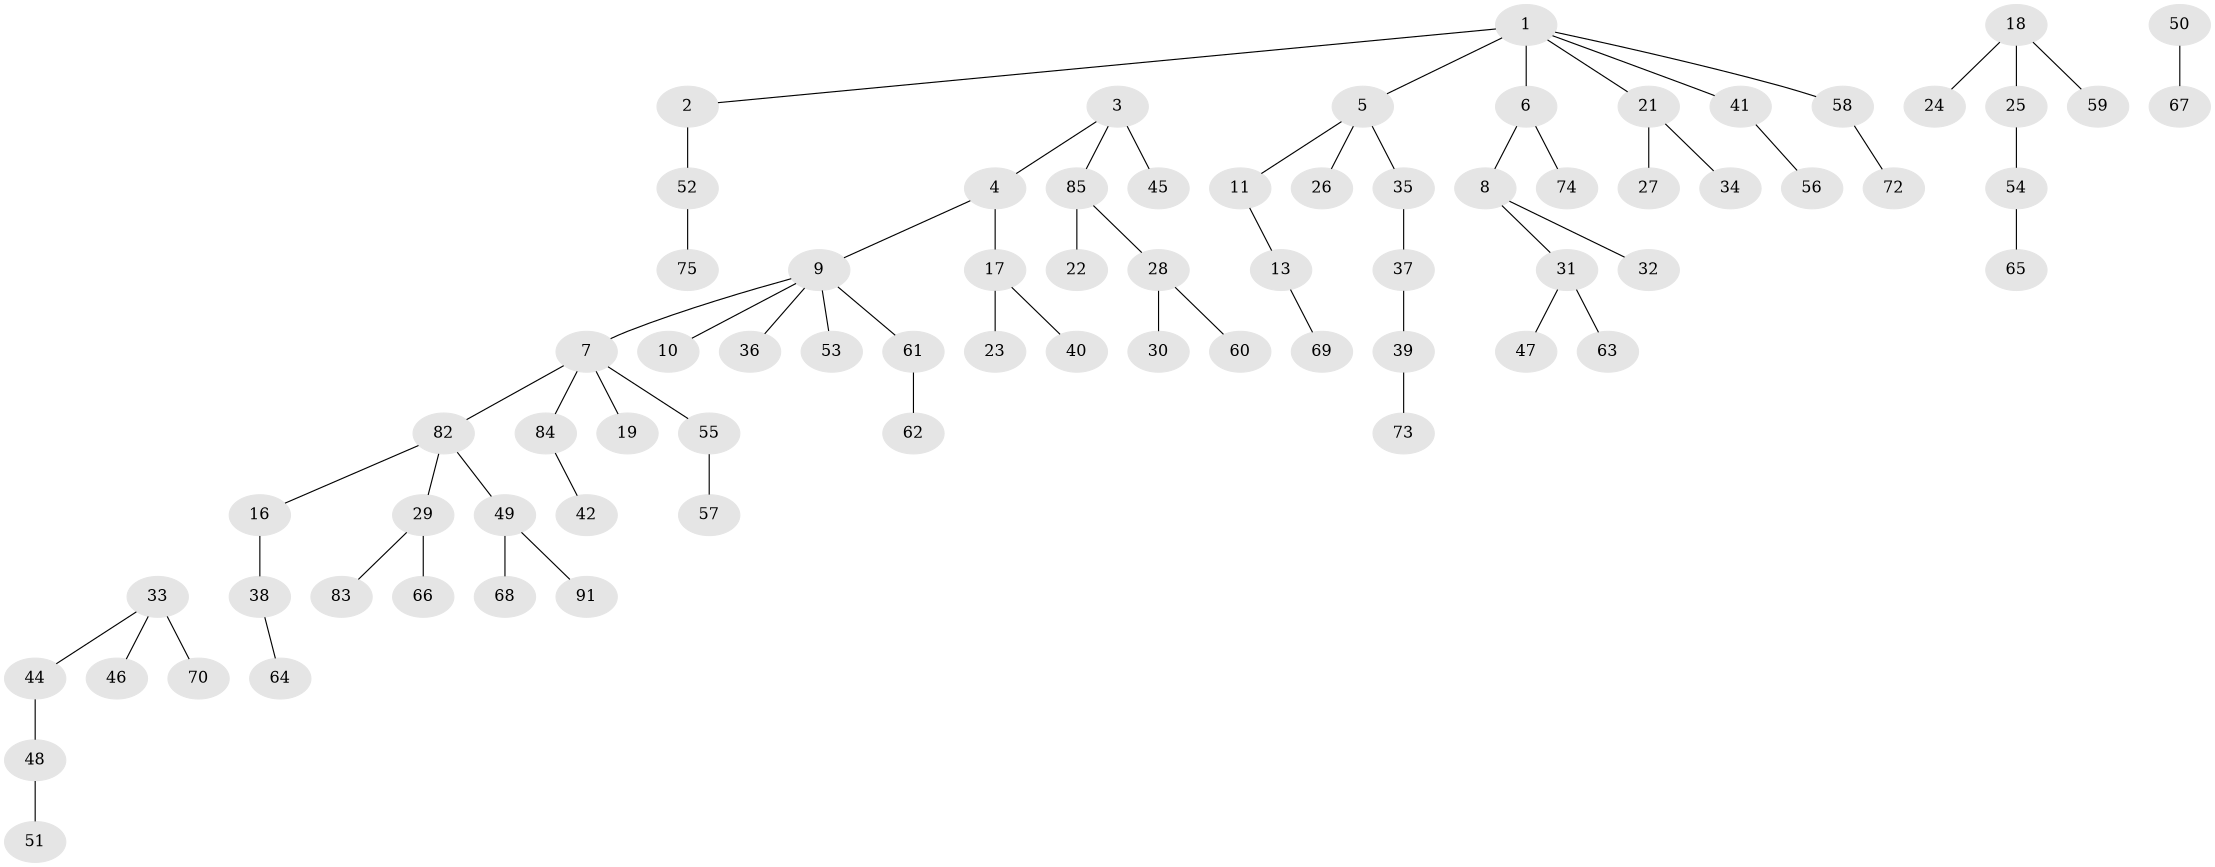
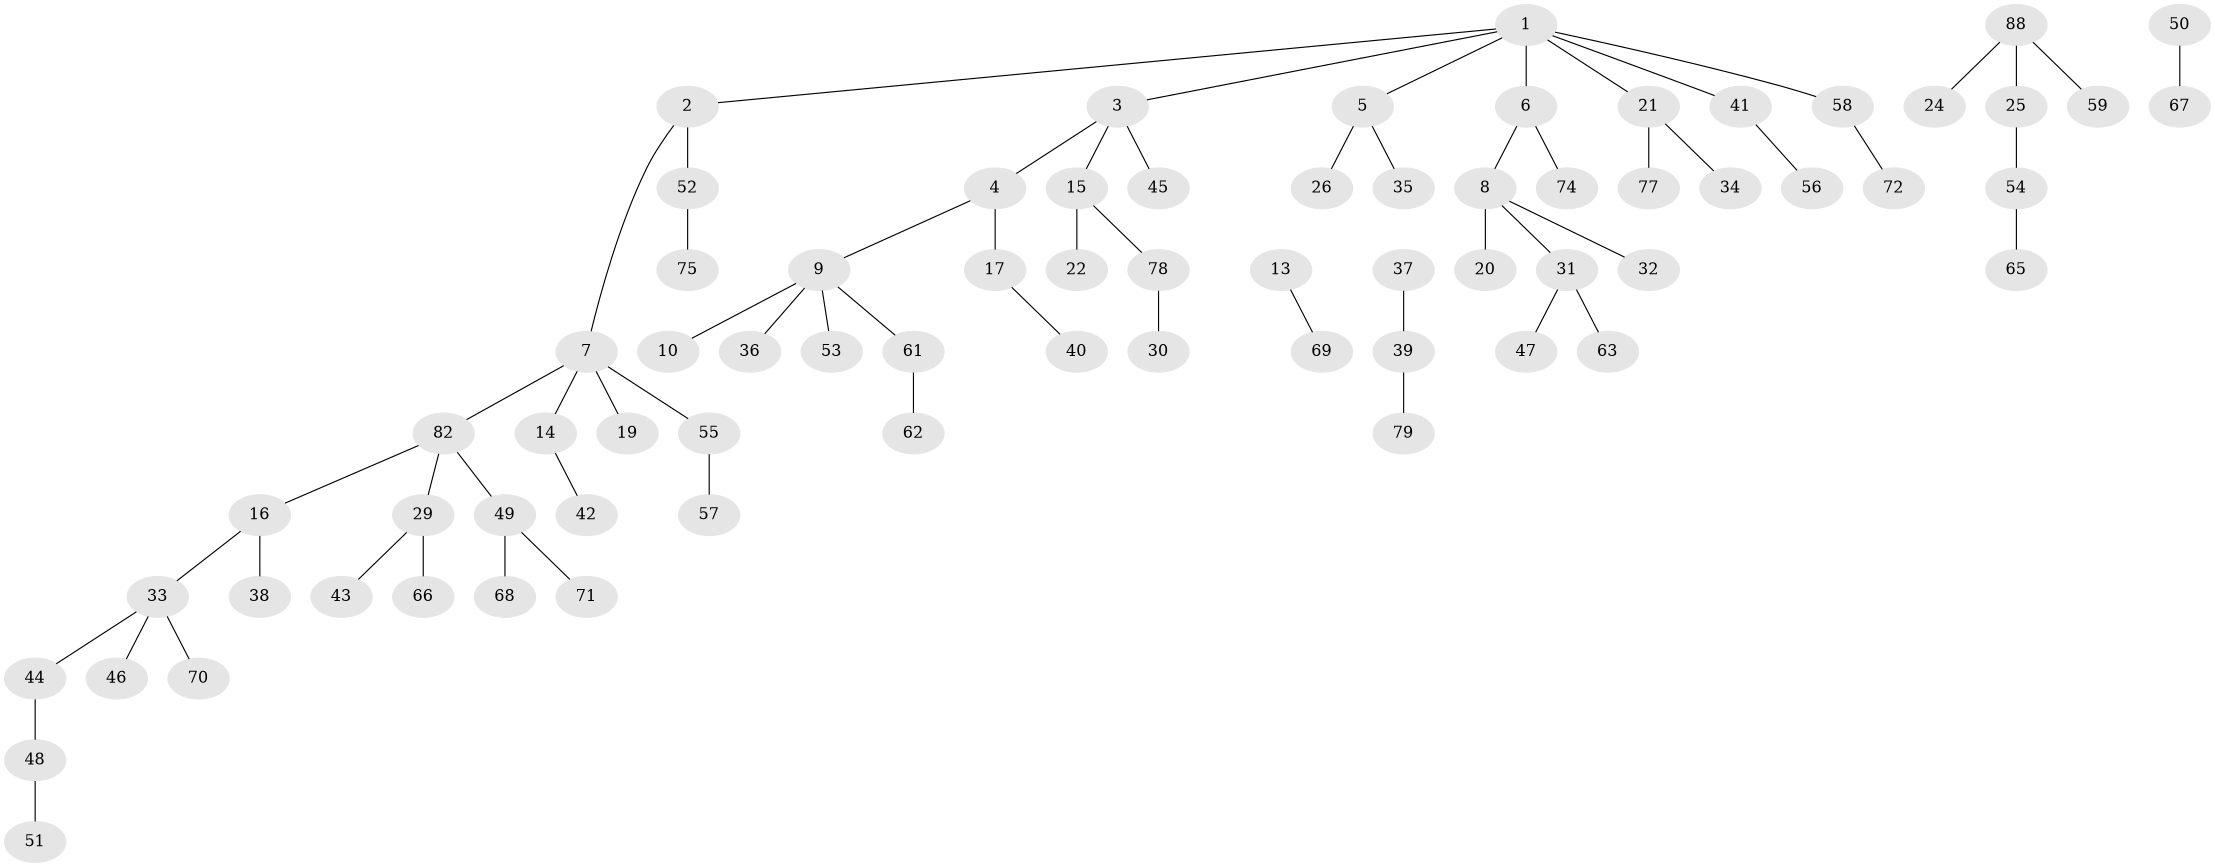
  graph {
    node [color=gray90 style=filled]
    1
    2
    3
    5
    6
    21
    41
    58
    7
    52
    4
-   15 [label=85]
+   15
    45
-   11
    26
    35
    8
    74
-   18
+   18 [label=88]
    24
    25
    59
-   27
+   27 [label=77]
    34
    56
    72
    n27 [label=82]
-   14 [label=84]
+   14
    19
    55
    75
    9
    17
    22
-   28
+   28 [label=78]
    10
    36
    53
    61
-   23
    40
    13
    37
+   20
    31
    32
    16
    29
    49
    42
    57
    47
    63
    62
    69
    33
    38
-   43 [label=83]
+   43
    66
    68
-   71 [label=91]
+   71
    30
-   60
    44
    46
    70
-   64
    54
    65
    48
    39
-   73
+   73 [label=79]
    51
    50
    67
    1 -- 2
+   1 -- 3
    1 -- 5
    1 -- 6
    1 -- 21
    1 -- 41
    1 -- 58
-   9 -- 7
+   2 -- 7
    2 -- 52
    3 -- 4
    3 -- 15
    3 -- 45
-   5 -- 11
    5 -- 26
    5 -- 35
    6 -- 8
    6 -- 74
    21 -- 27
    21 -- 34
    41 -- 56
    58 -- 72
    7 -- n27
    7 -- 14
    7 -- 19
    7 -- 55
    52 -- 75
    4 -- 9
    4 -- 17
    15 -- 22
    15 -- 28
-   11 -- 13
-   35 -- 37
+   8 -- 20
    8 -- 31
    8 -- 32
    18 -- 24
    18 -- 25
    18 -- 59
    25 -- 54
    n27 -- 16
    n27 -- 29
    n27 -- 49
    14 -- 42
    55 -- 57
    9 -- 10
    9 -- 36
    9 -- 53
    9 -- 61
-   17 -- 23
    17 -- 40
    28 -- 30
-   28 -- 60
    61 -- 62
    13 -- 69
    37 -- 39
    31 -- 47
    31 -- 63
+   16 -- 33
    16 -- 38
    29 -- 43
    29 -- 66
    49 -- 68
    49 -- 71
    33 -- 44
    33 -- 46
    33 -- 70
-   38 -- 64
    44 -- 48
    54 -- 65
    48 -- 51
    39 -- 73
    50 -- 67
  }
